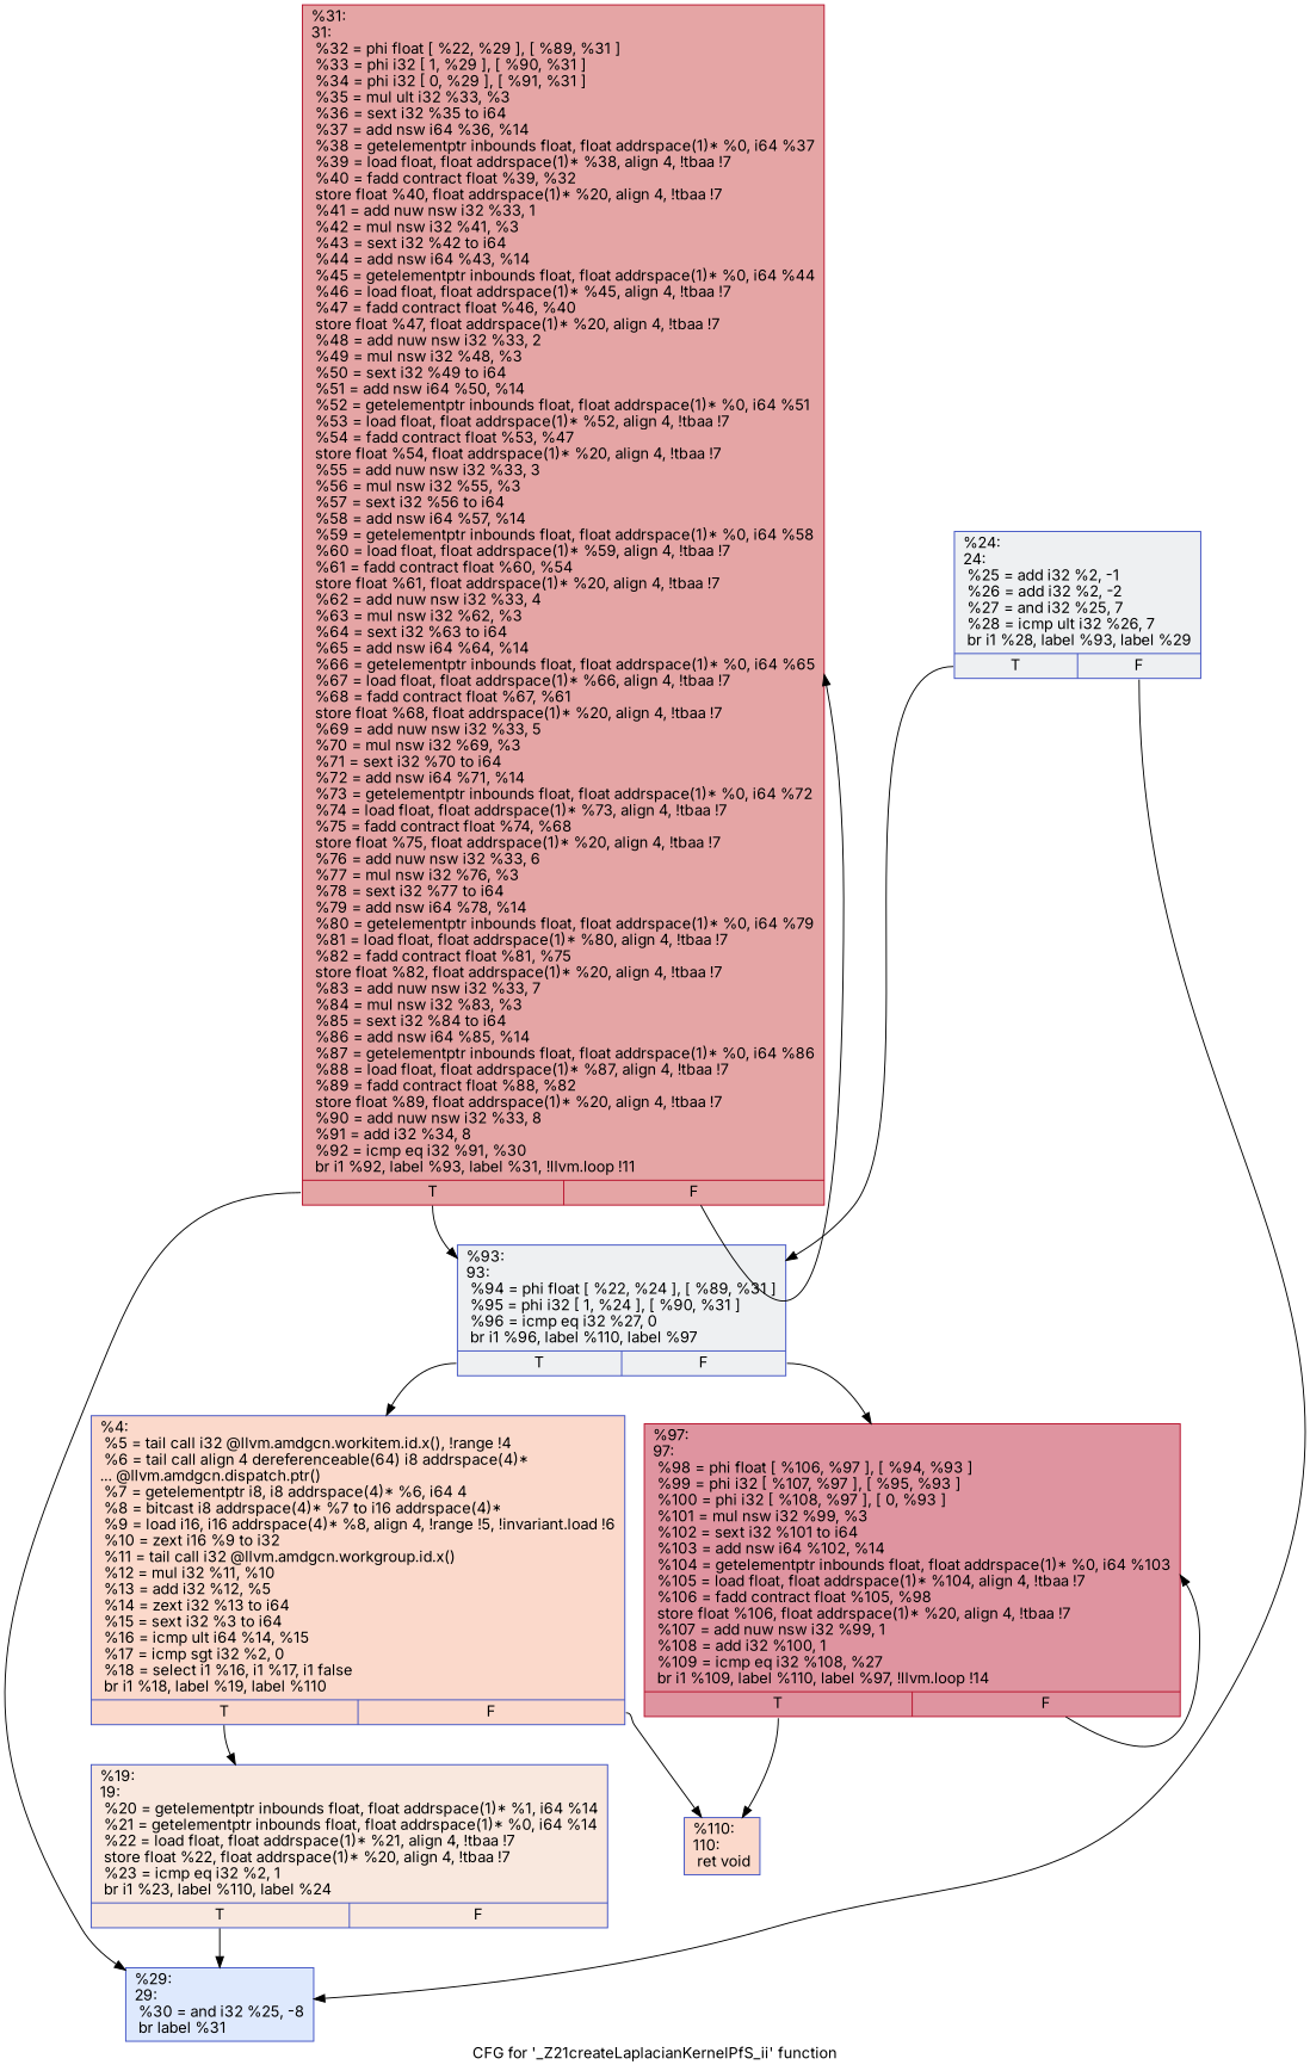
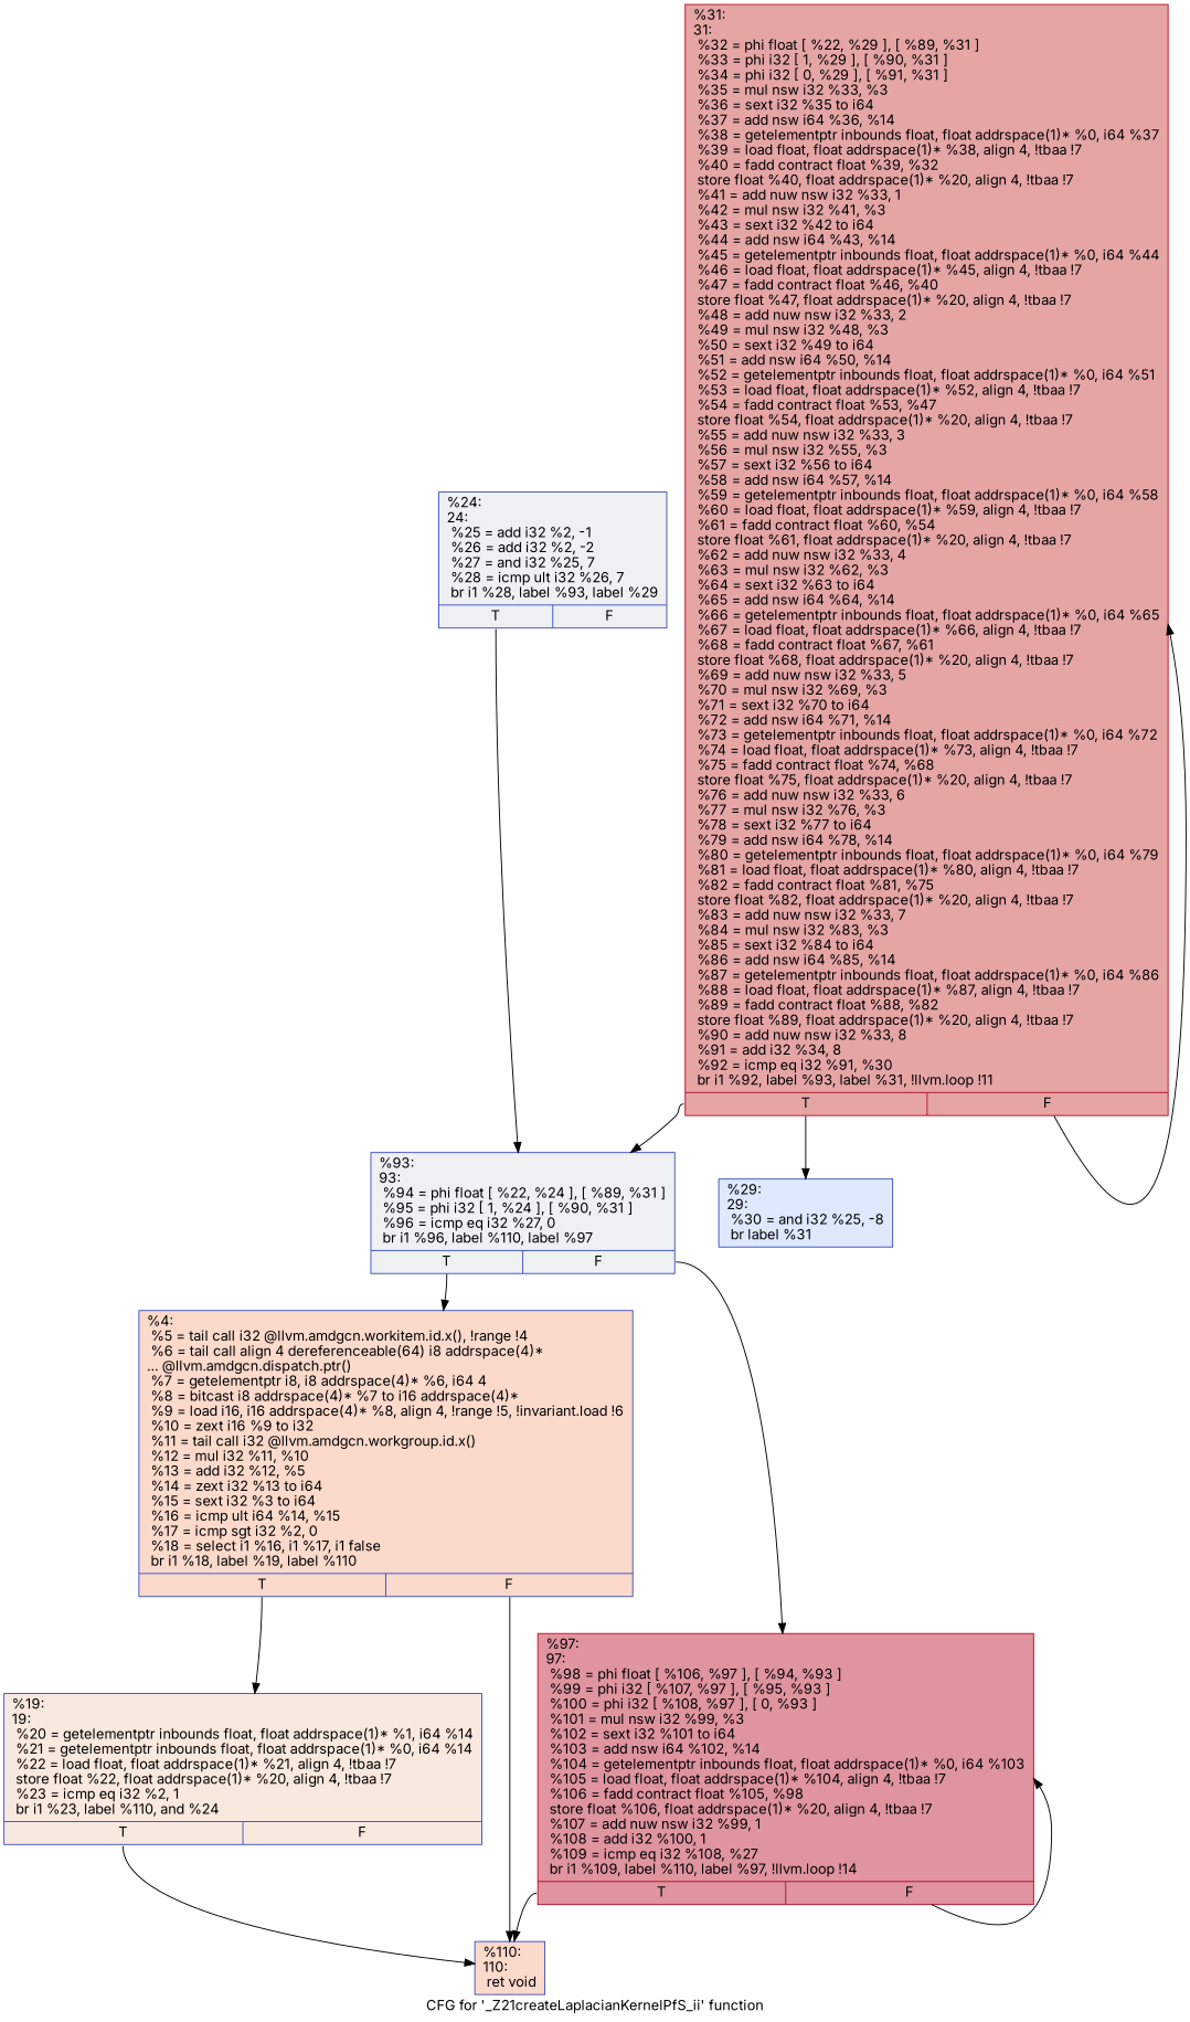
  digraph {
    fontname=Inter
    label="CFG for '_Z21createLaplacianKernelPfS_ii' function"
    node [color="#3d50c3ff" fillcolor="#f7a88970" fontname=Inter shape=record style=filled]
    edge [fontname=Inter tailport=s0]
    n1 [label="{%4:\l  %5 = tail call i32 @llvm.amdgcn.workitem.id.x(), !range !4\l  %6 = tail call align 4 dereferenceable(64) i8 addrspace(4)*\l... @llvm.amdgcn.dispatch.ptr()\l  %7 = getelementptr i8, i8 addrspace(4)* %6, i64 4\l  %8 = bitcast i8 addrspace(4)* %7 to i16 addrspace(4)*\l  %9 = load i16, i16 addrspace(4)* %8, align 4, !range !5, !invariant.load !6\l  %10 = zext i16 %9 to i32\l  %11 = tail call i32 @llvm.amdgcn.workgroup.id.x()\l  %12 = mul i32 %11, %10\l  %13 = add i32 %12, %5\l  %14 = zext i32 %13 to i64\l  %15 = sext i32 %3 to i64\l  %16 = icmp ult i64 %14, %15\l  %17 = icmp sgt i32 %2, 0\l  %18 = select i1 %16, i1 %17, i1 false\l  br i1 %18, label %19, label %110\l|{<s0>T|<s1>F}}"]
-   n2 [fillcolor="#f2cab570" label="{%19:\l19:                                               \l  %20 = getelementptr inbounds float, float addrspace(1)* %1, i64 %14\l  %21 = getelementptr inbounds float, float addrspace(1)* %0, i64 %14\l  %22 = load float, float addrspace(1)* %21, align 4, !tbaa !7\l  store float %22, float addrspace(1)* %20, align 4, !tbaa !7\l  %23 = icmp eq i32 %2, 1\l  br i1 %23, label %110, label %24\l|{<s0>T|<s1>F}}"]
+   n2 [fillcolor="#f2cab570" label="{%19:\l19:                                               \l  %20 = getelementptr inbounds float, float addrspace(1)* %1, i64 %14\l  %21 = getelementptr inbounds float, float addrspace(1)* %0, i64 %14\l  %22 = load float, float addrspace(1)* %21, align 4, !tbaa !7\l  store float %22, float addrspace(1)* %20, align 4, !tbaa !7\l  %23 = icmp eq i32 %2, 1\l  br i1 %23, label %110, and %24\l|{<s0>T|<s1>F}}"]
    n3 [label="{%110:\l110:                                              \l  ret void\l}"]
    n4 [fillcolor="#d9dce170" label="{%24:\l24:                                               \l  %25 = add i32 %2, -1\l  %26 = add i32 %2, -2\l  %27 = and i32 %25, 7\l  %28 = icmp ult i32 %26, 7\l  br i1 %28, label %93, label %29\l|{<s0>T|<s1>F}}"]
    n5 [fillcolor="#d9dce170" label="{%93:\l93:                                               \l  %94 = phi float [ %22, %24 ], [ %89, %31 ]\l  %95 = phi i32 [ 1, %24 ], [ %90, %31 ]\l  %96 = icmp eq i32 %27, 0\l  br i1 %96, label %110, label %97\l|{<s0>T|<s1>F}}"]
    n6 [fillcolor="#b5cdfa70" label="{%29:\l29:                                               \l  %30 = and i32 %25, -8\l  br label %31\l}"]
    n7 [color="#b70d28ff" fillcolor="#b70d2870" label="{%97:\l97:                                               \l  %98 = phi float [ %106, %97 ], [ %94, %93 ]\l  %99 = phi i32 [ %107, %97 ], [ %95, %93 ]\l  %100 = phi i32 [ %108, %97 ], [ 0, %93 ]\l  %101 = mul nsw i32 %99, %3\l  %102 = sext i32 %101 to i64\l  %103 = add nsw i64 %102, %14\l  %104 = getelementptr inbounds float, float addrspace(1)* %0, i64 %103\l  %105 = load float, float addrspace(1)* %104, align 4, !tbaa !7\l  %106 = fadd contract float %105, %98\l  store float %106, float addrspace(1)* %20, align 4, !tbaa !7\l  %107 = add nuw nsw i32 %99, 1\l  %108 = add i32 %100, 1\l  %109 = icmp eq i32 %108, %27\l  br i1 %109, label %110, label %97, !llvm.loop !14\l|{<s0>T|<s1>F}}"]
-   n8 [color="#b70d28ff" fillcolor="#c5333470" label="{%31:\l31:                                               \l  %32 = phi float [ %22, %29 ], [ %89, %31 ]\l  %33 = phi i32 [ 1, %29 ], [ %90, %31 ]\l  %34 = phi i32 [ 0, %29 ], [ %91, %31 ]\l  %35 = mul ult i32 %33, %3\l  %36 = sext i32 %35 to i64\l  %37 = add nsw i64 %36, %14\l  %38 = getelementptr inbounds float, float addrspace(1)* %0, i64 %37\l  %39 = load float, float addrspace(1)* %38, align 4, !tbaa !7\l  %40 = fadd contract float %39, %32\l  store float %40, float addrspace(1)* %20, align 4, !tbaa !7\l  %41 = add nuw nsw i32 %33, 1\l  %42 = mul nsw i32 %41, %3\l  %43 = sext i32 %42 to i64\l  %44 = add nsw i64 %43, %14\l  %45 = getelementptr inbounds float, float addrspace(1)* %0, i64 %44\l  %46 = load float, float addrspace(1)* %45, align 4, !tbaa !7\l  %47 = fadd contract float %46, %40\l  store float %47, float addrspace(1)* %20, align 4, !tbaa !7\l  %48 = add nuw nsw i32 %33, 2\l  %49 = mul nsw i32 %48, %3\l  %50 = sext i32 %49 to i64\l  %51 = add nsw i64 %50, %14\l  %52 = getelementptr inbounds float, float addrspace(1)* %0, i64 %51\l  %53 = load float, float addrspace(1)* %52, align 4, !tbaa !7\l  %54 = fadd contract float %53, %47\l  store float %54, float addrspace(1)* %20, align 4, !tbaa !7\l  %55 = add nuw nsw i32 %33, 3\l  %56 = mul nsw i32 %55, %3\l  %57 = sext i32 %56 to i64\l  %58 = add nsw i64 %57, %14\l  %59 = getelementptr inbounds float, float addrspace(1)* %0, i64 %58\l  %60 = load float, float addrspace(1)* %59, align 4, !tbaa !7\l  %61 = fadd contract float %60, %54\l  store float %61, float addrspace(1)* %20, align 4, !tbaa !7\l  %62 = add nuw nsw i32 %33, 4\l  %63 = mul nsw i32 %62, %3\l  %64 = sext i32 %63 to i64\l  %65 = add nsw i64 %64, %14\l  %66 = getelementptr inbounds float, float addrspace(1)* %0, i64 %65\l  %67 = load float, float addrspace(1)* %66, align 4, !tbaa !7\l  %68 = fadd contract float %67, %61\l  store float %68, float addrspace(1)* %20, align 4, !tbaa !7\l  %69 = add nuw nsw i32 %33, 5\l  %70 = mul nsw i32 %69, %3\l  %71 = sext i32 %70 to i64\l  %72 = add nsw i64 %71, %14\l  %73 = getelementptr inbounds float, float addrspace(1)* %0, i64 %72\l  %74 = load float, float addrspace(1)* %73, align 4, !tbaa !7\l  %75 = fadd contract float %74, %68\l  store float %75, float addrspace(1)* %20, align 4, !tbaa !7\l  %76 = add nuw nsw i32 %33, 6\l  %77 = mul nsw i32 %76, %3\l  %78 = sext i32 %77 to i64\l  %79 = add nsw i64 %78, %14\l  %80 = getelementptr inbounds float, float addrspace(1)* %0, i64 %79\l  %81 = load float, float addrspace(1)* %80, align 4, !tbaa !7\l  %82 = fadd contract float %81, %75\l  store float %82, float addrspace(1)* %20, align 4, !tbaa !7\l  %83 = add nuw nsw i32 %33, 7\l  %84 = mul nsw i32 %83, %3\l  %85 = sext i32 %84 to i64\l  %86 = add nsw i64 %85, %14\l  %87 = getelementptr inbounds float, float addrspace(1)* %0, i64 %86\l  %88 = load float, float addrspace(1)* %87, align 4, !tbaa !7\l  %89 = fadd contract float %88, %82\l  store float %89, float addrspace(1)* %20, align 4, !tbaa !7\l  %90 = add nuw nsw i32 %33, 8\l  %91 = add i32 %34, 8\l  %92 = icmp eq i32 %91, %30\l  br i1 %92, label %93, label %31, !llvm.loop !11\l|{<s0>T|<s1>F}}"]
+   n8 [color="#b70d28ff" fillcolor="#c5333470" label="{%31:\l31:                                               \l  %32 = phi float [ %22, %29 ], [ %89, %31 ]\l  %33 = phi i32 [ 1, %29 ], [ %90, %31 ]\l  %34 = phi i32 [ 0, %29 ], [ %91, %31 ]\l  %35 = mul nsw i32 %33, %3\l  %36 = sext i32 %35 to i64\l  %37 = add nsw i64 %36, %14\l  %38 = getelementptr inbounds float, float addrspace(1)* %0, i64 %37\l  %39 = load float, float addrspace(1)* %38, align 4, !tbaa !7\l  %40 = fadd contract float %39, %32\l  store float %40, float addrspace(1)* %20, align 4, !tbaa !7\l  %41 = add nuw nsw i32 %33, 1\l  %42 = mul nsw i32 %41, %3\l  %43 = sext i32 %42 to i64\l  %44 = add nsw i64 %43, %14\l  %45 = getelementptr inbounds float, float addrspace(1)* %0, i64 %44\l  %46 = load float, float addrspace(1)* %45, align 4, !tbaa !7\l  %47 = fadd contract float %46, %40\l  store float %47, float addrspace(1)* %20, align 4, !tbaa !7\l  %48 = add nuw nsw i32 %33, 2\l  %49 = mul nsw i32 %48, %3\l  %50 = sext i32 %49 to i64\l  %51 = add nsw i64 %50, %14\l  %52 = getelementptr inbounds float, float addrspace(1)* %0, i64 %51\l  %53 = load float, float addrspace(1)* %52, align 4, !tbaa !7\l  %54 = fadd contract float %53, %47\l  store float %54, float addrspace(1)* %20, align 4, !tbaa !7\l  %55 = add nuw nsw i32 %33, 3\l  %56 = mul nsw i32 %55, %3\l  %57 = sext i32 %56 to i64\l  %58 = add nsw i64 %57, %14\l  %59 = getelementptr inbounds float, float addrspace(1)* %0, i64 %58\l  %60 = load float, float addrspace(1)* %59, align 4, !tbaa !7\l  %61 = fadd contract float %60, %54\l  store float %61, float addrspace(1)* %20, align 4, !tbaa !7\l  %62 = add nuw nsw i32 %33, 4\l  %63 = mul nsw i32 %62, %3\l  %64 = sext i32 %63 to i64\l  %65 = add nsw i64 %64, %14\l  %66 = getelementptr inbounds float, float addrspace(1)* %0, i64 %65\l  %67 = load float, float addrspace(1)* %66, align 4, !tbaa !7\l  %68 = fadd contract float %67, %61\l  store float %68, float addrspace(1)* %20, align 4, !tbaa !7\l  %69 = add nuw nsw i32 %33, 5\l  %70 = mul nsw i32 %69, %3\l  %71 = sext i32 %70 to i64\l  %72 = add nsw i64 %71, %14\l  %73 = getelementptr inbounds float, float addrspace(1)* %0, i64 %72\l  %74 = load float, float addrspace(1)* %73, align 4, !tbaa !7\l  %75 = fadd contract float %74, %68\l  store float %75, float addrspace(1)* %20, align 4, !tbaa !7\l  %76 = add nuw nsw i32 %33, 6\l  %77 = mul nsw i32 %76, %3\l  %78 = sext i32 %77 to i64\l  %79 = add nsw i64 %78, %14\l  %80 = getelementptr inbounds float, float addrspace(1)* %0, i64 %79\l  %81 = load float, float addrspace(1)* %80, align 4, !tbaa !7\l  %82 = fadd contract float %81, %75\l  store float %82, float addrspace(1)* %20, align 4, !tbaa !7\l  %83 = add nuw nsw i32 %33, 7\l  %84 = mul nsw i32 %83, %3\l  %85 = sext i32 %84 to i64\l  %86 = add nsw i64 %85, %14\l  %87 = getelementptr inbounds float, float addrspace(1)* %0, i64 %86\l  %88 = load float, float addrspace(1)* %87, align 4, !tbaa !7\l  %89 = fadd contract float %88, %82\l  store float %89, float addrspace(1)* %20, align 4, !tbaa !7\l  %90 = add nuw nsw i32 %33, 8\l  %91 = add i32 %34, 8\l  %92 = icmp eq i32 %91, %30\l  br i1 %92, label %93, label %31, !llvm.loop !11\l|{<s0>T|<s1>F}}"]
    n1 -> n2
    n1 -> n3 [tailport=s1]
-   n2 -> n6
+   n2 -> n3
    n4 -> n5
-   n4 -> n6 [tailport=s1]
    n5 -> n1
    n5 -> n7 [tailport=s1]
    n7 -> n3
    n7 -> n7 [tailport=s1]
    n8 -> n5
    n8 -> n6
    n8 -> n8 [tailport=s1]
  }
